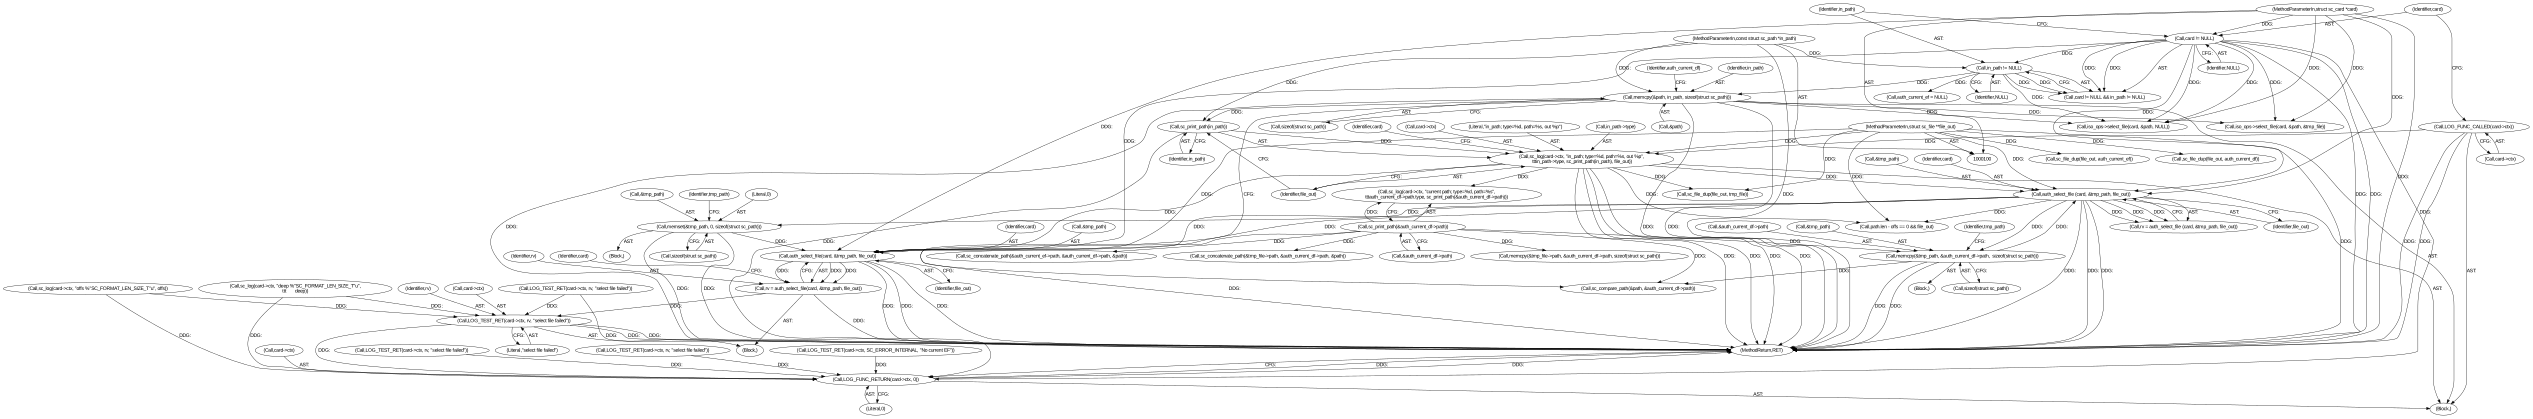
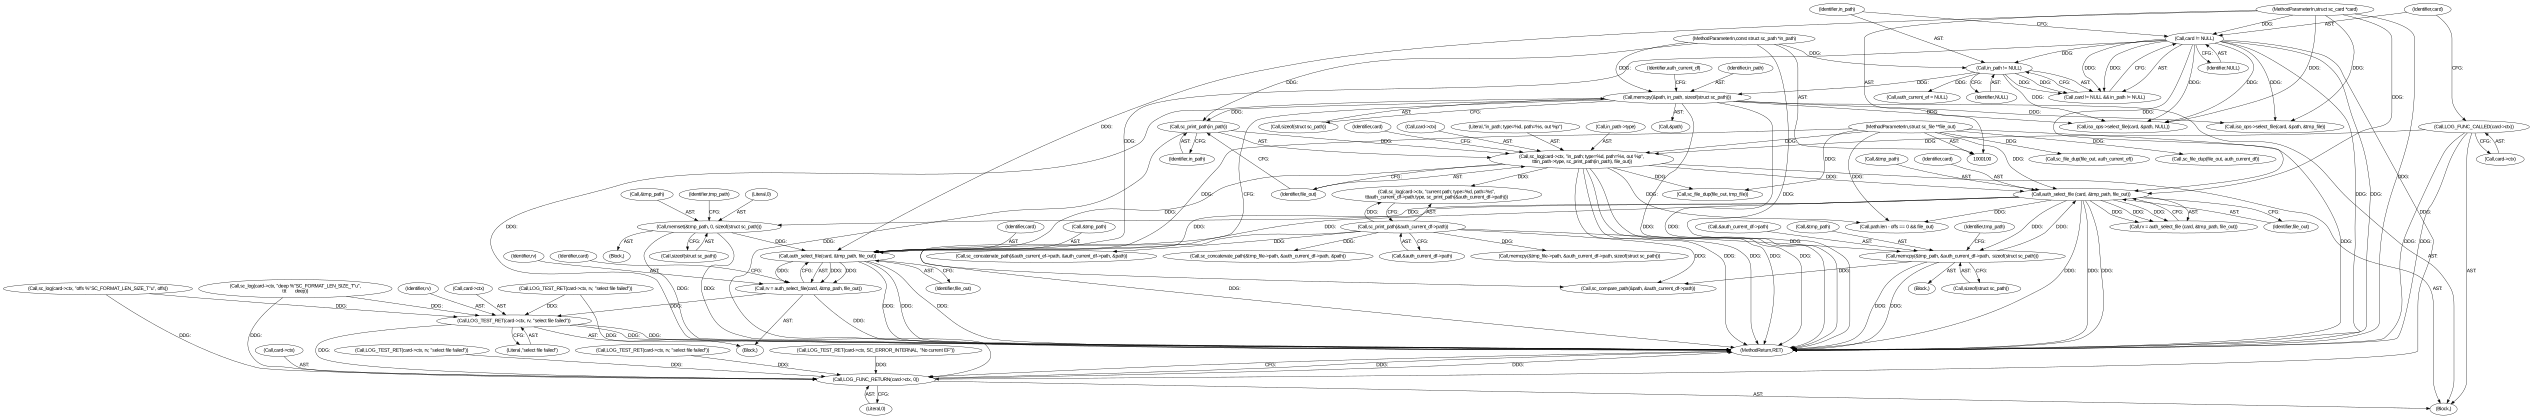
  digraph {
    fontname="Liberation Sans"
    node [fontname="Liberation Sans"]
    edge [fontname="Liberation Sans"]
    n1 [label="(Call,memset(&tmp_path, 0, sizeof(struct sc_path)))"]
    n2 [label="(Call,auth_select_file(card, &tmp_path, file_out))"]
    n3 [label="(MethodReturn,RET)"]
    n4 [label="(Block,)"]
    n5 [label="(Call,sizeof(struct sc_path))"]
    n6 [label="(Call,rv = auth_select_file(card, &tmp_path, file_out))"]
    n7 [label="(Identifier,file_out)"]
    n8 [label="(Call,LOG_FUNC_RETURN(card->ctx, 0))"]
    n9 [label="(Call,auth_select_file (card, &tmp_path, file_out))"]
    n10 [label="(Call,memcpy(&tmp_path, &auth_current_df->path,  sizeof(struct sc_path)))"]
    n11 [label="(Call,path.len - offs == 0 && file_out)"]
    n12 [label="(Call,rv = auth_select_file (card, &tmp_path, file_out))"]
    n13 [label="(Identifier,file_out)"]
    n14 [label="(Call,sc_compare_path(&path, &auth_current_df->path))"]
    n15 [label="(Call,sizeof(struct sc_path))"]
    n16 [label="(Block,)"]
    n17 [label="(Call,card != NULL)"]
    n18 [label="(Call,in_path != NULL)"]
    n19 [label="(Call,iso_ops->select_file(card, &path, &tmp_file))"]
    n20 [label="(Call,iso_ops->select_file(card, &path, NULL))"]
    n21 [label="(Identifier,NULL)"]
    n22 [label="(Call,card != NULL && in_path != NULL)"]
    n23 [label="(Call,auth_current_ef = NULL)"]
    n24 [label="(Call,memcpy(&path, in_path, sizeof(struct sc_path)))"]
    n25 [label="(Identifier,NULL)"]
    n26 [label="(MethodParameterIn,struct sc_card *card)"]
    1000100
    n28 [label="(Call,sc_print_path(&auth_current_df->path))"]
    n29 [label="(Call,sc_concatenate_path(&auth_current_ef->path, &auth_current_df->path, &path))"]
    n30 [label="(Call,sc_concatenate_path(&tmp_file->path, &auth_current_df->path, &path))"]
    n31 [label="(Call,sc_log(card->ctx, \"current path; type=%d, path=%s\",\n\t\t\tauth_current_df->path.type, sc_print_path(&auth_current_df->path)))"]
    n32 [label="(Call,&auth_current_df->path)"]
    n33 [label="(Call,memcpy(&tmp_file->path, &auth_current_df->path, sizeof(struct sc_path)))"]
    n34 [label="(Call,sc_log(card->ctx, \"in_path; type=%d, path=%s, out %p\",\n \t\t\tin_path->type, sc_print_path(in_path), file_out))"]
    n35 [label="(Call,sc_file_dup(file_out, tmp_file))"]
    n36 [label="(Block,)"]
    n37 [label="(Identifier,file_out)"]
    n38 [label="(Call,sc_print_path(in_path))"]
    n39 [label="(Call,LOG_FUNC_CALLED(card->ctx))"]
    n40 [label="(Call,card->ctx)"]
    n41 [label="(Identifier,in_path)"]
    n42 [label="(Call,sizeof(struct sc_path))"]
    n43 [label="(MethodParameterIn,const struct sc_path *in_path)"]
    n44 [label="(MethodParameterIn,struct sc_file **file_out)"]
    n45 [label="(Call,sc_file_dup(file_out, auth_current_ef))"]
    n46 [label="(Call,sc_file_dup(file_out, auth_current_df))"]
    n47 [label="(Call,LOG_TEST_RET(card->ctx, rv, \"select file failed\"))"]
    n48 [label="(Block,)"]
    n49 [label="(Literal,\"select file failed\")"]
    n50 [label="(Literal,0)"]
    n51 [label="(Literal,0)"]
    n52 [label="(Call,&auth_current_df->path)"]
    n53 [label="(Identifier,rv)"]
    n54 [label="(Call,&tmp_path)"]
    n55 [label="(Literal,\"in_path; type=%d, path=%s, out %p\")"]
    n56 [label="(Call,&path)"]
    n57 [label="(Call,card->ctx)"]
    n58 [label="(Call,in_path->type)"]
    n59 [label="(Identifier,tmp_path)"]
    n60 [label="(Identifier,card)"]
    n61 [label="(Call,&tmp_path)"]
    n62 [label="(Identifier,in_path)"]
    n63 [label="(Call,&tmp_path)"]
    n64 [label="(Identifier,in_path)"]
    n65 [label="(Identifier,card)"]
    n66 [label="(Call,sc_log(card->ctx, \"offs %\"SC_FORMAT_LEN_SIZE_T\"u\", offs))"]
    n67 [label="(Identifier,card)"]
    n68 [label="(Call,sc_log(card->ctx, \"deep %\"SC_FORMAT_LEN_SIZE_T\"u\",\n\t\t\t       deep))"]
    n69 [label="(Call,LOG_TEST_RET(card->ctx, rv, \"select file failed\"))"]
    n70 [label="(Identifier,card)"]
    n71 [label="(Identifier,tmp_path)"]
    n72 [label="(Call,card->ctx)"]
    n73 [label="(Identifier,rv)"]
    n74 [label="(Identifier,card)"]
    n75 [label="(Call,LOG_TEST_RET(card->ctx, rv, \"select file failed\"))"]
    n76 [label="(Call,&tmp_path)"]
    n77 [label="(Identifier,auth_current_df)"]
    n78 [label="(Call,LOG_TEST_RET(card->ctx, rv, \"select file failed\"))"]
    n79 [label="(Call,LOG_TEST_RET(card->ctx, SC_ERROR_INTERNAL, \"No current EF\"))"]
    n80 [label="(Call,card->ctx)"]
    n1 -> n2 [label="DDG: "]
    n1 -> n3 [label="DDG: "]
    n1 -> n3 [label="DDG: "]
    n1 -> n4 [label="AST: "]
    n1 -> n5 [label="CFG: "]
    n2 -> n3 [label="DDG: "]
    n2 -> n3 [label="DDG: "]
    n2 -> n3 [label="DDG: "]
    n2 -> n6 [label="AST: "]
    n2 -> n6 [label="DDG: "]
    n2 -> n6 [label="DDG: "]
    n2 -> n6 [label="DDG: "]
    n2 -> n7 [label="CFG: "]
    n3 -> n8 [label="CFG: "]
    n5 -> n1 [label="AST: "]
    n6 -> n2 [label="CFG: "]
    n6 -> n3 [label="DDG: "]
    n6 -> n47 [label="DDG: "]
    n6 -> n48 [label="AST: "]
    n7 -> n2 [label="AST: "]
    n8 -> n3 [label="DDG: "]
    n8 -> n3 [label="DDG: "]
    n8 -> n36 [label="AST: "]
    n8 -> n50 [label="CFG: "]
    n9 -> n1 [label="DDG: "]
    n9 -> n2 [label="DDG: "]
    n9 -> n2 [label="DDG: "]
    n9 -> n3 [label="DDG: "]
    n9 -> n3 [label="DDG: "]
    n9 -> n3 [label="DDG: "]
    n9 -> n10 [label="DDG: "]
    n9 -> n11 [label="DDG: "]
    n9 -> n12 [label="AST: "]
    n9 -> n12 [label="DDG: "]
    n9 -> n12 [label="DDG: "]
    n9 -> n12 [label="DDG: "]
    n9 -> n13 [label="CFG: "]
    n10 -> n3 [label="DDG: "]
    n10 -> n3 [label="DDG: "]
    n10 -> n9 [label="DDG: "]
    n10 -> n14 [label="DDG: "]
    n10 -> n15 [label="CFG: "]
    n10 -> n16 [label="AST: "]
    n12 -> n9 [label="CFG: "]
    n13 -> n9 [label="AST: "]
    n15 -> n10 [label="AST: "]
    n17 -> n2 [label="DDG: "]
    n17 -> n3 [label="DDG: "]
    n17 -> n3 [label="DDG: "]
    n17 -> n8 [label="DDG: "]
    n17 -> n9 [label="DDG: "]
    n17 -> n18 [label="DDG: "]
    n17 -> n19 [label="DDG: "]
    n17 -> n20 [label="DDG: "]
    n17 -> n20 [label="DDG: "]
    n17 -> n21 [label="CFG: "]
    n17 -> n22 [label="AST: "]
    n17 -> n22 [label="DDG: "]
    n17 -> n22 [label="DDG: "]
    n18 -> n20 [label="DDG: "]
    n18 -> n22 [label="AST: "]
    n18 -> n22 [label="DDG: "]
    n18 -> n22 [label="DDG: "]
    n18 -> n23 [label="DDG: "]
    n18 -> n24 [label="DDG: "]
    n18 -> n25 [label="CFG: "]
    n21 -> n17 [label="AST: "]
+   n22 -> n17 [label="CFG: "]
    n22 -> n18 [label="CFG: "]
    n24 -> n3 [label="DDG: "]
    n24 -> n3 [label="DDG: "]
    n24 -> n3 [label="DDG: "]
    n24 -> n14 [label="CFG: "]
    n24 -> n19 [label="DDG: "]
    n24 -> n20 [label="DDG: "]
    n24 -> n36 [label="AST: "]
    n24 -> n38 [label="DDG: "]
    n24 -> n42 [label="CFG: "]
    n25 -> n18 [label="AST: "]
    n26 -> n2 [label="DDG: "]
    n26 -> n3 [label="DDG: "]
    n26 -> n9 [label="DDG: "]
    n26 -> n17 [label="DDG: "]
    n26 -> n19 [label="DDG: "]
    n26 -> n20 [label="DDG: "]
    n26 -> 1000100 [label="AST: "]
    n28 -> n3 [label="DDG: "]
    n28 -> n10 [label="DDG: "]
    n28 -> n14 [label="DDG: "]
    n28 -> n29 [label="DDG: "]
    n28 -> n30 [label="DDG: "]
    n28 -> n31 [label="AST: "]
    n28 -> n31 [label="DDG: "]
    n28 -> n32 [label="CFG: "]
    n28 -> n33 [label="DDG: "]
    n31 -> n28 [label="CFG: "]
    n32 -> n28 [label="AST: "]
    n34 -> n2 [label="DDG: "]
    n34 -> n3 [label="DDG: "]
    n34 -> n3 [label="DDG: "]
    n34 -> n3 [label="DDG: "]
    n34 -> n3 [label="DDG: "]
    n34 -> n9 [label="DDG: "]
    n34 -> n11 [label="DDG: "]
    n34 -> n31 [label="DDG: "]
    n34 -> n35 [label="DDG: "]
    n34 -> n36 [label="AST: "]
    n34 -> n37 [label="CFG: "]
    n37 -> n34 [label="AST: "]
    n37 -> n38 [label="CFG: "]
    n38 -> n3 [label="DDG: "]
    n38 -> n34 [label="AST: "]
    n38 -> n34 [label="DDG: "]
    n38 -> n41 [label="CFG: "]
    n39 -> n3 [label="DDG: "]
    n39 -> n3 [label="DDG: "]
    n39 -> n34 [label="DDG: "]
    n39 -> n36 [label="AST: "]
    n39 -> n40 [label="CFG: "]
    n40 -> n39 [label="AST: "]
    n41 -> n38 [label="AST: "]
    n42 -> n24 [label="AST: "]
    n43 -> n3 [label="DDG: "]
    n43 -> n18 [label="DDG: "]
    n43 -> n24 [label="DDG: "]
    n43 -> 1000100 [label="AST: "]
    n43 -> n38 [label="DDG: "]
    n44 -> n2 [label="DDG: "]
    n44 -> n3 [label="DDG: "]
    n44 -> n9 [label="DDG: "]
    n44 -> n11 [label="DDG: "]
    n44 -> 1000100 [label="AST: "]
    n44 -> n34 [label="DDG: "]
    n44 -> n35 [label="DDG: "]
    n44 -> n45 [label="DDG: "]
    n44 -> n46 [label="DDG: "]
    n47 -> n3 [label="DDG: "]
    n47 -> n3 [label="DDG: "]
    n47 -> n8 [label="DDG: "]
    n47 -> n48 [label="AST: "]
    n47 -> n49 [label="CFG: "]
    n49 -> n47 [label="AST: "]
    n50 -> n8 [label="AST: "]
    n51 -> n1 [label="AST: "]
    n52 -> n10 [label="AST: "]
    n53 -> n47 [label="AST: "]
    n54 -> n10 [label="AST: "]
    n55 -> n34 [label="AST: "]
-   n56 -> n24 [label="AST: "]
+   n24 -> n56 [label="AST: "]
    n57 -> n8 [label="AST: "]
    n58 -> n34 [label="AST: "]
    n59 -> n10 [label="CFG: "]
    n60 -> n6 [label="CFG: "]
    n61 -> n9 [label="AST: "]
    n62 -> n17 [label="CFG: "]
    n62 -> n18 [label="AST: "]
    n63 -> n1 [label="AST: "]
    n64 -> n24 [label="AST: "]
    n65 -> n2 [label="AST: "]
    n66 -> n8 [label="DDG: "]
    n66 -> n47 [label="DDG: "]
    n67 -> n34 [label="CFG: "]
    n68 -> n8 [label="DDG: "]
    n68 -> n47 [label="DDG: "]
    n69 -> n8 [label="DDG: "]
    n70 -> n9 [label="AST: "]
    n71 -> n1 [label="CFG: "]
    n72 -> n34 [label="AST: "]
    n73 -> n6 [label="AST: "]
    n74 -> n17 [label="AST: "]
    n74 -> n39 [label="CFG: "]
    n75 -> n8 [label="DDG: "]
    n75 -> n47 [label="DDG: "]
    n76 -> n2 [label="AST: "]
    n77 -> n24 [label="CFG: "]
    n78 -> n8 [label="DDG: "]
    n79 -> n8 [label="DDG: "]
    n80 -> n47 [label="AST: "]
  }
